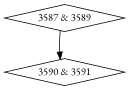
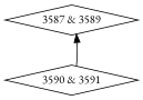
  digraph {
    fontname="EB Garamond"
    node [shape=diamond fontname="EB Garamond"]
    n1 [label="3587 & 3589"]
    n2 [label="3590 & 3591"]
-   n1 -> n2 [fontname="EB Garamond"]
+   n2 -> n1 [fontname="EB Garamond"]
  }
